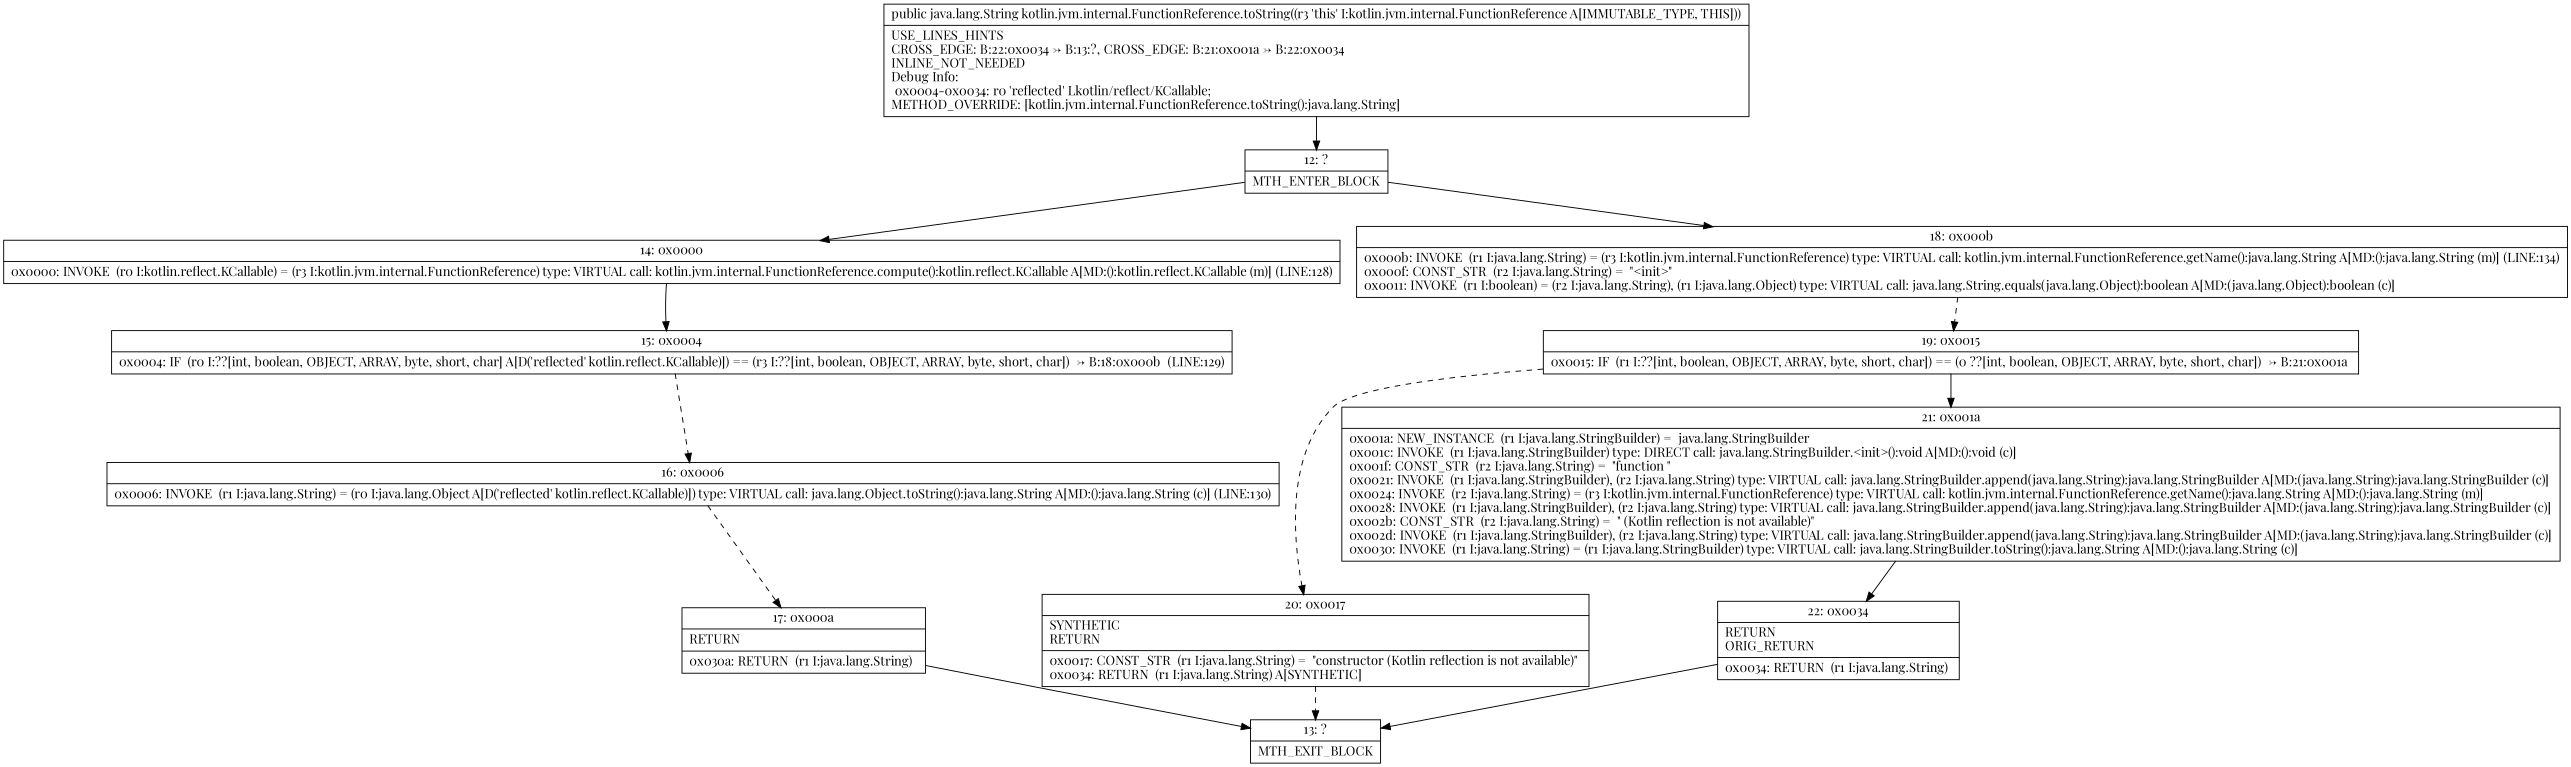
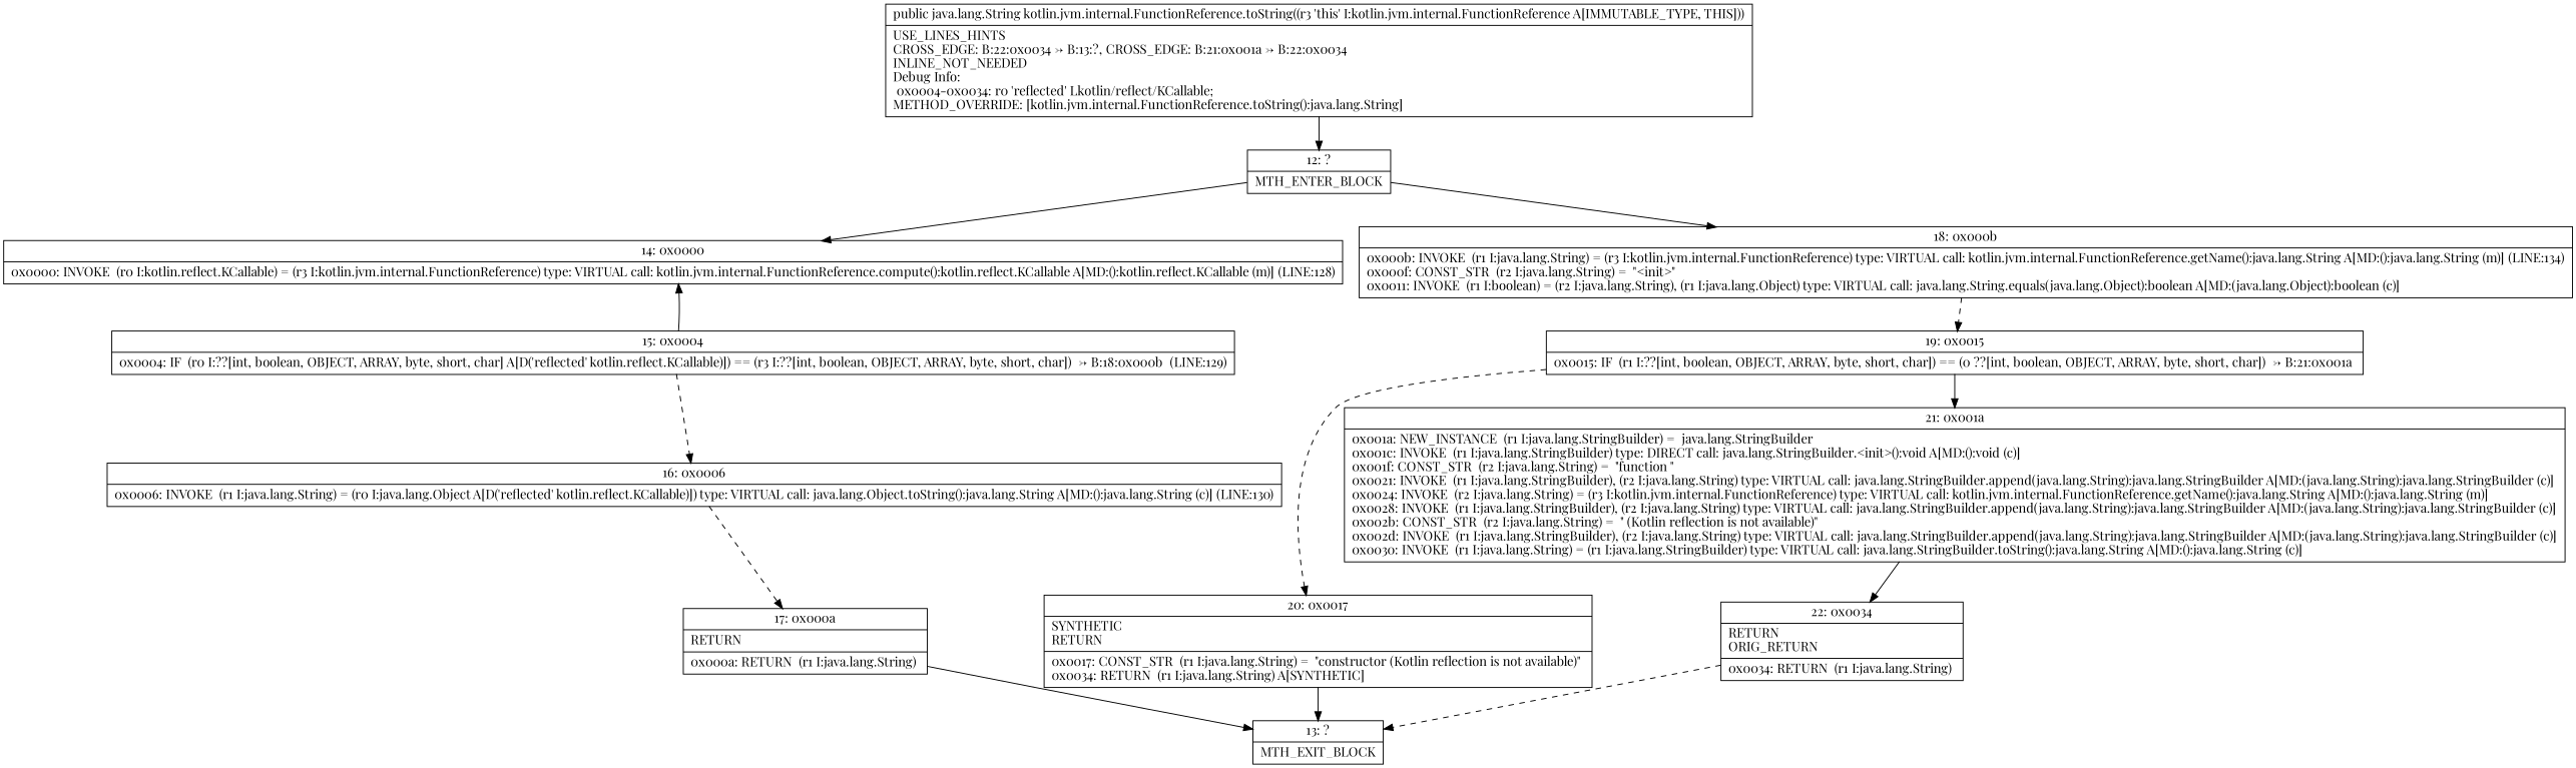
  digraph {
    fontname="Playfair Display"
    node [fontname="Playfair Display" shape=record]
    edge [fontname="Playfair Display"]
    n1 [label="{12\:\ ?|MTH_ENTER_BLOCK\l}"]
    n2 [label="{14\:\ 0x0000|0x0000: INVOKE  (r0 I:kotlin.reflect.KCallable) = (r3 I:kotlin.jvm.internal.FunctionReference) type: VIRTUAL call: kotlin.jvm.internal.FunctionReference.compute():kotlin.reflect.KCallable A[MD:():kotlin.reflect.KCallable (m)] (LINE:128)\l}"]
    n3 [label="{18\:\ 0x000b|0x000b: INVOKE  (r1 I:java.lang.String) = (r3 I:kotlin.jvm.internal.FunctionReference) type: VIRTUAL call: kotlin.jvm.internal.FunctionReference.getName():java.lang.String A[MD:():java.lang.String (m)] (LINE:134)\l0x000f: CONST_STR  (r2 I:java.lang.String) =  \"\<init\>\" \l0x0011: INVOKE  (r1 I:boolean) = (r2 I:java.lang.String), (r1 I:java.lang.Object) type: VIRTUAL call: java.lang.String.equals(java.lang.Object):boolean A[MD:(java.lang.Object):boolean (c)]\l}"]
    n4 [label="{15\:\ 0x0004|0x0004: IF  (r0 I:??[int, boolean, OBJECT, ARRAY, byte, short, char] A[D('reflected' kotlin.reflect.KCallable)]) == (r3 I:??[int, boolean, OBJECT, ARRAY, byte, short, char])  \-\> B:18:0x000b  (LINE:129)\l}"]
    n5 [label="{16\:\ 0x0006|0x0006: INVOKE  (r1 I:java.lang.String) = (r0 I:java.lang.Object A[D('reflected' kotlin.reflect.KCallable)]) type: VIRTUAL call: java.lang.Object.toString():java.lang.String A[MD:():java.lang.String (c)] (LINE:130)\l}"]
-   n6 [label="{17\:\ 0x000a|RETURN\l|0x030a: RETURN  (r1 I:java.lang.String) \l}"]
+   n6 [label="{17\:\ 0x000a|RETURN\l|0x000a: RETURN  (r1 I:java.lang.String) \l}"]
    n7 [label="{19\:\ 0x0015|0x0015: IF  (r1 I:??[int, boolean, OBJECT, ARRAY, byte, short, char]) == (0 ??[int, boolean, OBJECT, ARRAY, byte, short, char])  \-\> B:21:0x001a \l}"]
    n8 [label="{13\:\ ?|MTH_EXIT_BLOCK\l}"]
    n9 [label="{20\:\ 0x0017|SYNTHETIC\lRETURN\l|0x0017: CONST_STR  (r1 I:java.lang.String) =  \"constructor (Kotlin reflection is not available)\" \l0x0034: RETURN  (r1 I:java.lang.String) A[SYNTHETIC]\l}"]
    n10 [label="{21\:\ 0x001a|0x001a: NEW_INSTANCE  (r1 I:java.lang.StringBuilder) =  java.lang.StringBuilder \l0x001c: INVOKE  (r1 I:java.lang.StringBuilder) type: DIRECT call: java.lang.StringBuilder.\<init\>():void A[MD:():void (c)]\l0x001f: CONST_STR  (r2 I:java.lang.String) =  \"function \" \l0x0021: INVOKE  (r1 I:java.lang.StringBuilder), (r2 I:java.lang.String) type: VIRTUAL call: java.lang.StringBuilder.append(java.lang.String):java.lang.StringBuilder A[MD:(java.lang.String):java.lang.StringBuilder (c)]\l0x0024: INVOKE  (r2 I:java.lang.String) = (r3 I:kotlin.jvm.internal.FunctionReference) type: VIRTUAL call: kotlin.jvm.internal.FunctionReference.getName():java.lang.String A[MD:():java.lang.String (m)]\l0x0028: INVOKE  (r1 I:java.lang.StringBuilder), (r2 I:java.lang.String) type: VIRTUAL call: java.lang.StringBuilder.append(java.lang.String):java.lang.StringBuilder A[MD:(java.lang.String):java.lang.StringBuilder (c)]\l0x002b: CONST_STR  (r2 I:java.lang.String) =  \" (Kotlin reflection is not available)\" \l0x002d: INVOKE  (r1 I:java.lang.StringBuilder), (r2 I:java.lang.String) type: VIRTUAL call: java.lang.StringBuilder.append(java.lang.String):java.lang.StringBuilder A[MD:(java.lang.String):java.lang.StringBuilder (c)]\l0x0030: INVOKE  (r1 I:java.lang.String) = (r1 I:java.lang.StringBuilder) type: VIRTUAL call: java.lang.StringBuilder.toString():java.lang.String A[MD:():java.lang.String (c)]\l}"]
    n11 [label="{22\:\ 0x0034|RETURN\lORIG_RETURN\l|0x0034: RETURN  (r1 I:java.lang.String) \l}"]
    n12 [label="{public java.lang.String kotlin.jvm.internal.FunctionReference.toString((r3 'this' I:kotlin.jvm.internal.FunctionReference A[IMMUTABLE_TYPE, THIS]))  | USE_LINES_HINTS\lCROSS_EDGE: B:22:0x0034 \-\> B:13:?, CROSS_EDGE: B:21:0x001a \-\> B:22:0x0034\lINLINE_NOT_NEEDED\lDebug Info:\l  0x0004\-0x0034: r0 'reflected' Lkotlin\/reflect\/KCallable;\lMETHOD_OVERRIDE: [kotlin.jvm.internal.FunctionReference.toString():java.lang.String]\l}"]
    n1 -> n2
    n1 -> n3
-   n2 -> n4
+   n4 -> n2
    n3 -> n7 [style=dashed]
    n4 -> n5 [style=dashed]
    n5 -> n6 [style=dashed]
    n6 -> n8
    n7 -> n9 [style=dashed]
    n7 -> n10
-   n9 -> n8 [style=dashed]
+   n9 -> n8
    n10 -> n11
-   n11 -> n8
+   n11 -> n8 [style=dashed]
    n12 -> n1
  }
